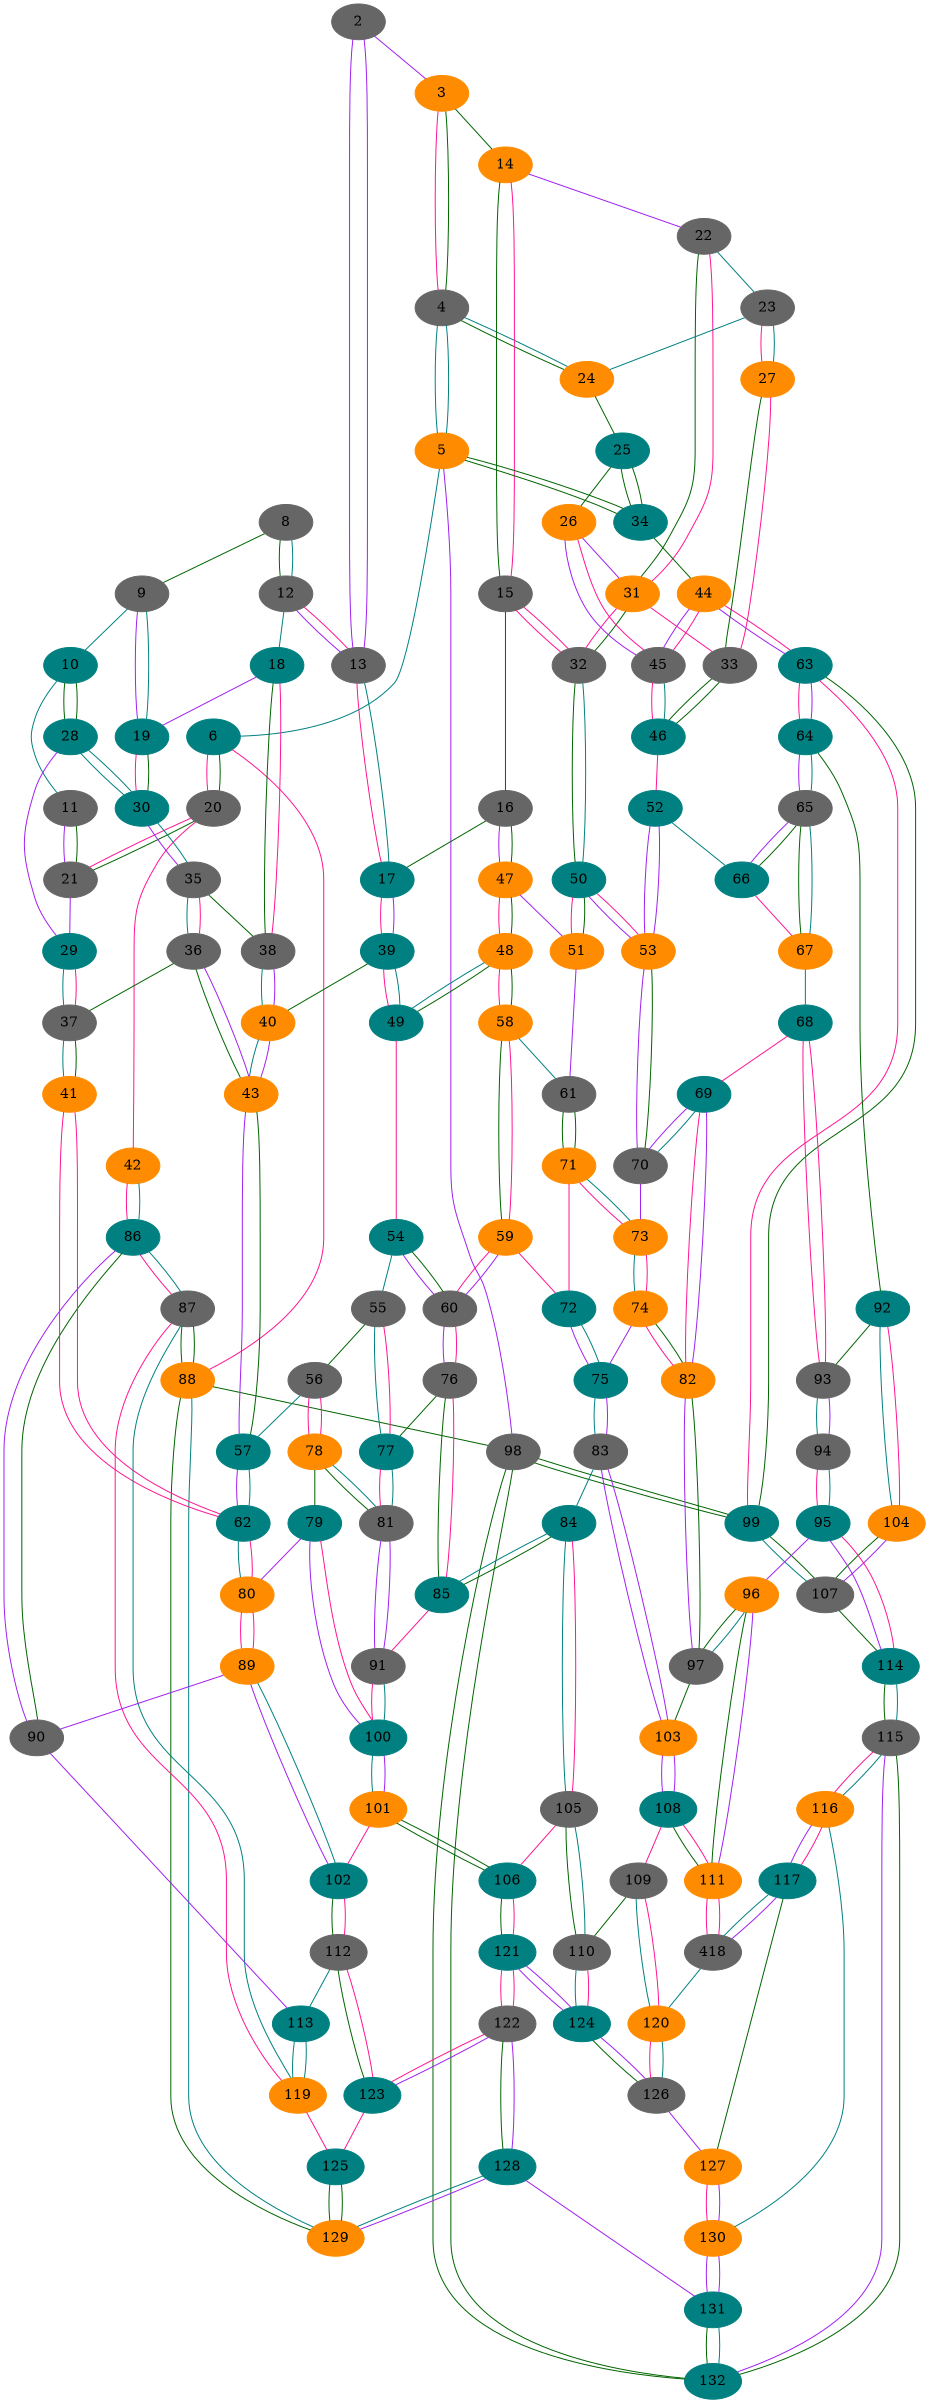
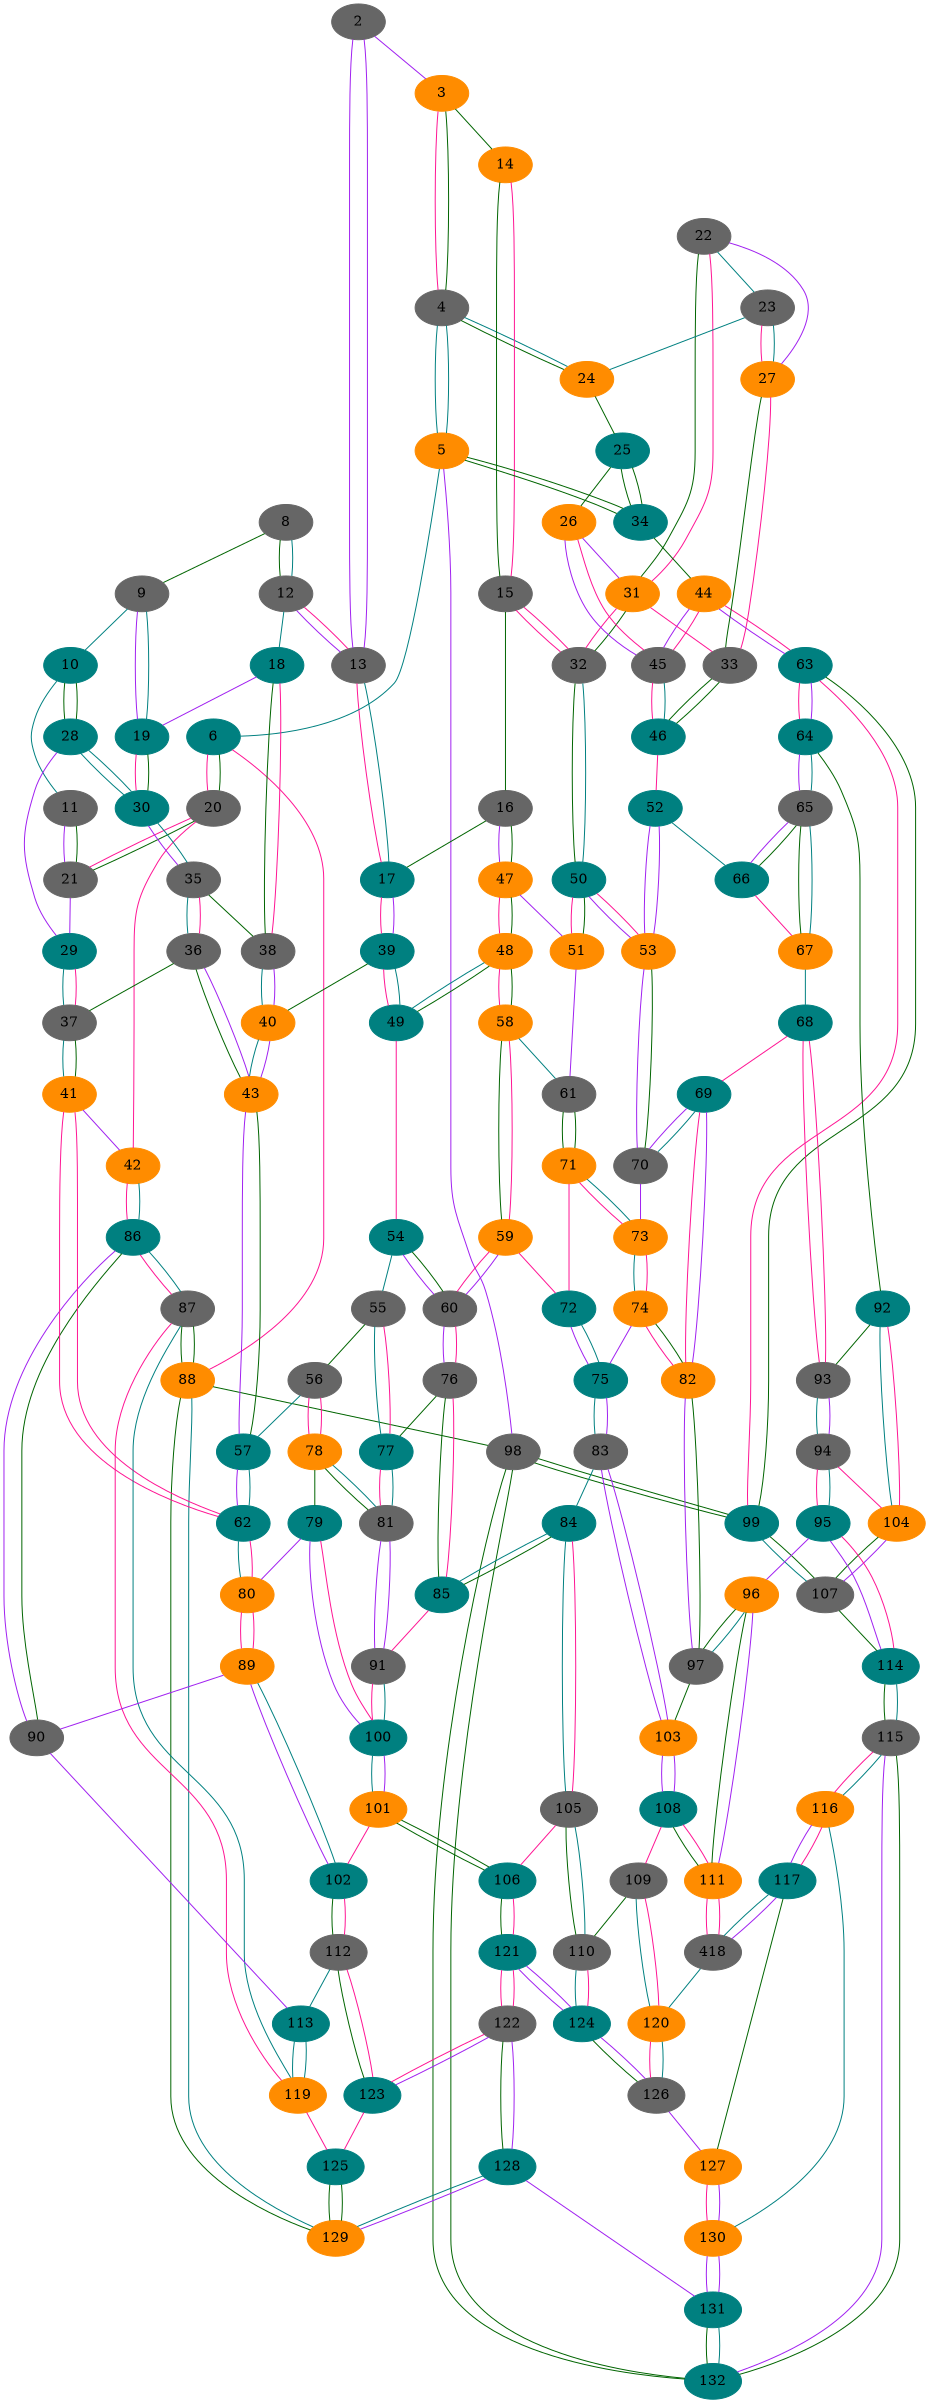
  graph {
    node [color=teal style=filled]
    edge [color=darkgreen]
    3 [color=darkorange]
    2 [color=gray40]
    13 [color=gray40]
    8 [color=gray40]
    9 [color=gray40]
    12 [color=gray40]
    4 [color=gray40]
    14 [color=darkorange]
    17
    5 [color=darkorange]
    24 [color=darkorange]
    15 [color=gray40]
    22 [color=gray40]
    6
    34
    98 [color=gray40]
    25
    20 [color=gray40]
    88 [color=darkorange]
    44 [color=darkorange]
    99
    132
    21 [color=gray40]
    42 [color=darkorange]
    129 [color=darkorange]
    11 [color=gray40]
    10
    19
    18
    28
    30
    29
    38 [color=gray40]
    39
    16 [color=gray40]
    32 [color=gray40]
    23 [color=gray40]
    31 [color=darkorange]
    47 [color=darkorange]
    50
    48 [color=darkorange]
    51 [color=darkorange]
    40 [color=darkorange]
    49
    35 [color=gray40]
    86
    37 [color=gray40]
    27 [color=darkorange]
    33 [color=gray40]
    26 [color=darkorange]
    45 [color=gray40]
    46
    41 [color=darkorange]
    36 [color=gray40]
    53 [color=darkorange]
    52
    63
    43 [color=darkorange]
    57
    62
    54
    80 [color=darkorange]
    87 [color=gray40]
    90 [color=gray40]
    64
    66
    58 [color=darkorange]
    61 [color=gray40]
    59 [color=darkorange]
    55 [color=gray40]
    60 [color=gray40]
    70 [color=gray40]
    71 [color=darkorange]
    67 [color=darkorange]
    73 [color=darkorange]
    56 [color=gray40]
    77
    76 [color=gray40]
    78 [color=darkorange]
    81 [color=gray40]
    79
    72
    75
    85
    89 [color=darkorange]
    65 [color=gray40]
    92
    107 [color=gray40]
    93 [color=gray40]
    104 [color=darkorange]
    68
    69
    82 [color=darkorange]
    94 [color=gray40]
    97 [color=gray40]
    74 [color=darkorange]
    83 [color=gray40]
    84
    103 [color=darkorange]
    91 [color=gray40]
    100
    101 [color=darkorange]
    102
    105 [color=gray40]
    108
    106
    110 [color=gray40]
    119 [color=darkorange]
    113
    125
    112 [color=gray40]
    95
    96 [color=darkorange]
    114
    111 [color=darkorange]
    115 [color=gray40]
    n117 [color=gray40 label=418]
    121
    123
    109 [color=gray40]
    124
    122 [color=gray40]
    120 [color=darkorange]
    126 [color=gray40]
    116 [color=darkorange]
    117
    130 [color=darkorange]
    127 [color=darkorange]
    131
    128
    3 -- 4 [color=deeppink]
    3 -- 4
    3 -- 14
    2 -- 3 [color=purple]
    2 -- 13 [color=purple]
    2 -- 13 [color=purple]
    13 -- 17 [color=deeppink]
    13 -- 17 [color=teal]
    8 -- 9
    8 -- 12
    8 -- 12 [color=teal]
    9 -- 10 [color=teal]
    9 -- 19 [color=purple]
    9 -- 19 [color=teal]
    12 -- 13 [color=purple]
    12 -- 13 [color=deeppink]
    12 -- 18 [color=teal]
    4 -- 5 [color=teal]
    4 -- 5 [color=teal]
    4 -- 24
    4 -- 24 [color=teal]
    14 -- 15
    14 -- 15 [color=deeppink]
-   14 -- 22 [color=purple]
+   27 -- 22 [color=purple]
    17 -- 39 [color=deeppink]
    17 -- 39 [color=purple]
    5 -- 6 [color=teal]
    5 -- 34
    5 -- 34
    5 -- 98 [color=purple]
    24 -- 25
    15 -- 16
    15 -- 32 [color=deeppink]
    15 -- 32 [color=deeppink]
    22 -- 23 [color=teal]
    22 -- 31
    22 -- 31 [color=deeppink]
    6 -- 20 [color=deeppink]
    6 -- 20
    6 -- 88 [color=deeppink]
    34 -- 44
    98 -- 99
    98 -- 99
    98 -- 132
    98 -- 132
    25 -- 34
    25 -- 34
    25 -- 26
    20 -- 21 [color=deeppink]
    20 -- 21
    20 -- 42 [color=deeppink]
    88 -- 98
    88 -- 129
    88 -- 129 [color=teal]
    44 -- 45 [color=purple]
    44 -- 45 [color=deeppink]
    44 -- 63 [color=purple]
    44 -- 63 [color=deeppink]
    99 -- 107 [color=teal]
    99 -- 107
    21 -- 29 [color=purple]
    42 -- 86 [color=deeppink]
    42 -- 86 [color=teal]
    11 -- 21 [color=purple]
    11 -- 21
    10 -- 11 [color=teal]
    10 -- 28
    10 -- 28
    19 -- 30 [color=deeppink]
    19 -- 30
    18 -- 19 [color=purple]
    18 -- 38
    18 -- 38 [color=deeppink]
    28 -- 30 [color=teal]
    28 -- 30 [color=teal]
    28 -- 29 [color=purple]
    30 -- 35 [color=purple]
    30 -- 35 [color=teal]
    29 -- 37 [color=teal]
    29 -- 37 [color=deeppink]
    38 -- 40 [color=teal]
    38 -- 40 [color=purple]
    39 -- 40
    39 -- 49 [color=deeppink]
    39 -- 49 [color=teal]
    16 -- 17
    16 -- 47 [color=purple]
    16 -- 47
    32 -- 50
    32 -- 50 [color=teal]
    23 -- 24 [color=teal]
    23 -- 27 [color=deeppink]
    23 -- 27 [color=teal]
    31 -- 32 [color=deeppink]
    31 -- 32
    31 -- 33 [color=deeppink]
    47 -- 48 [color=deeppink]
    47 -- 48
    47 -- 51 [color=purple]
    50 -- 51 [color=deeppink]
    50 -- 51
    50 -- 53 [color=purple]
    50 -- 53 [color=deeppink]
    48 -- 49 [color=teal]
    48 -- 49
    48 -- 58 [color=deeppink]
    48 -- 58
    51 -- 61 [color=purple]
    40 -- 43 [color=teal]
    40 -- 43 [color=purple]
    49 -- 54 [color=deeppink]
    35 -- 38
    35 -- 36 [color=teal]
    35 -- 36 [color=deeppink]
    86 -- 87 [color=deeppink]
    86 -- 87 [color=teal]
    86 -- 90 [color=purple]
    86 -- 90
    37 -- 41 [color=teal]
    37 -- 41
    27 -- 33
    27 -- 33 [color=deeppink]
    33 -- 46
    33 -- 46
    26 -- 31 [color=purple]
    26 -- 45 [color=purple]
    26 -- 45 [color=deeppink]
    45 -- 46 [color=deeppink]
    45 -- 46 [color=teal]
    46 -- 52 [color=deeppink]
+   41 -- 42 [color=purple]
    41 -- 62 [color=deeppink]
    41 -- 62 [color=deeppink]
    36 -- 37
    36 -- 43
    36 -- 43 [color=purple]
    53 -- 70 [color=purple]
    53 -- 70
    52 -- 53 [color=purple]
    52 -- 53 [color=purple]
    52 -- 66 [color=teal]
    63 -- 99 [color=deeppink]
    63 -- 99
    63 -- 64 [color=deeppink]
    63 -- 64 [color=purple]
    43 -- 57 [color=purple]
    43 -- 57
    57 -- 62 [color=purple]
    57 -- 62 [color=teal]
    62 -- 80 [color=teal]
    62 -- 80 [color=deeppink]
    54 -- 55 [color=teal]
    54 -- 60 [color=purple]
    54 -- 60
    80 -- 89 [color=deeppink]
    80 -- 89 [color=deeppink]
    87 -- 88
    87 -- 88
    87 -- 119 [color=deeppink]
    87 -- 119 [color=teal]
    90 -- 113 [color=purple]
    64 -- 65 [color=purple]
    64 -- 65 [color=teal]
    64 -- 92
    66 -- 67 [color=deeppink]
    58 -- 61 [color=teal]
    58 -- 59
    58 -- 59 [color=deeppink]
    61 -- 71
    61 -- 71
    59 -- 60 [color=deeppink]
    59 -- 60 [color=purple]
    59 -- 72 [color=deeppink]
    55 -- 56
    55 -- 77 [color=teal]
    55 -- 77 [color=deeppink]
    60 -- 76 [color=purple]
    60 -- 76 [color=deeppink]
    70 -- 73 [color=purple]
    71 -- 73 [color=deeppink]
    71 -- 73 [color=teal]
    71 -- 72 [color=deeppink]
    67 -- 68 [color=teal]
    73 -- 74 [color=teal]
    73 -- 74 [color=deeppink]
    56 -- 57 [color=teal]
    56 -- 78 [color=deeppink]
    56 -- 78 [color=deeppink]
    77 -- 81 [color=deeppink]
    77 -- 81 [color=teal]
    76 -- 77
    76 -- 85
    76 -- 85 [color=deeppink]
    78 -- 81
    78 -- 81 [color=teal]
    78 -- 79
    81 -- 91 [color=purple]
    81 -- 91 [color=purple]
    79 -- 80 [color=purple]
    79 -- 100 [color=purple]
    79 -- 100 [color=deeppink]
    72 -- 75 [color=purple]
    72 -- 75 [color=teal]
    75 -- 83 [color=teal]
    75 -- 83 [color=purple]
    85 -- 91 [color=deeppink]
    89 -- 90 [color=purple]
    89 -- 102 [color=purple]
    89 -- 102 [color=teal]
    65 -- 66 [color=purple]
    65 -- 66
    65 -- 67
    65 -- 67 [color=teal]
    92 -- 93
    92 -- 104 [color=teal]
    92 -- 104 [color=deeppink]
    107 -- 114
    93 -- 94 [color=teal]
    93 -- 94 [color=purple]
    104 -- 107
    104 -- 107 [color=purple]
    68 -- 93 [color=deeppink]
    68 -- 93 [color=deeppink]
    68 -- 69 [color=deeppink]
    69 -- 70 [color=purple]
    69 -- 70 [color=teal]
    69 -- 82 [color=deeppink]
    69 -- 82 [color=purple]
    82 -- 97 [color=purple]
    82 -- 97
+   94 -- 104 [color=deeppink]
    94 -- 95 [color=deeppink]
    94 -- 95 [color=teal]
    97 -- 103
    74 -- 75 [color=purple]
    74 -- 82 [color=deeppink]
    74 -- 82
    83 -- 84 [color=teal]
    83 -- 103 [color=purple]
    83 -- 103 [color=purple]
    84 -- 85 [color=teal]
    84 -- 85
    84 -- 105 [color=teal]
    84 -- 105 [color=deeppink]
    103 -- 108 [color=purple]
    103 -- 108 [color=purple]
    91 -- 100 [color=deeppink]
    91 -- 100 [color=teal]
    100 -- 101 [color=teal]
    100 -- 101 [color=purple]
    101 -- 102 [color=deeppink]
    101 -- 106
    101 -- 106
    102 -- 112
    102 -- 112 [color=deeppink]
    105 -- 106 [color=deeppink]
    105 -- 110
    105 -- 110 [color=teal]
    108 -- 111
    108 -- 111 [color=deeppink]
    108 -- 109 [color=deeppink]
    106 -- 121
    106 -- 121 [color=deeppink]
    110 -- 124 [color=teal]
    110 -- 124 [color=deeppink]
    119 -- 125 [color=deeppink]
    113 -- 119 [color=teal]
    113 -- 119 [color=teal]
    125 -- 129
    125 -- 129
    112 -- 113 [color=teal]
    112 -- 123
    112 -- 123 [color=deeppink]
    95 -- 96 [color=purple]
    95 -- 114 [color=purple]
    95 -- 114 [color=deeppink]
    96 -- 97
    96 -- 97 [color=teal]
    96 -- 111
    96 -- 111 [color=purple]
    114 -- 115
    114 -- 115 [color=teal]
    111 -- n117 [color=deeppink]
    111 -- n117 [color=deeppink]
    115 -- 132 [color=purple]
    115 -- 132
    115 -- 116 [color=deeppink]
    115 -- 116 [color=teal]
    n117 -- 120 [color=teal]
    121 -- 124 [color=purple]
    121 -- 124 [color=purple]
    121 -- 122 [color=deeppink]
    121 -- 122 [color=deeppink]
    123 -- 125 [color=deeppink]
    109 -- 110
    109 -- 120 [color=teal]
    109 -- 120 [color=deeppink]
    124 -- 126
    124 -- 126 [color=purple]
    122 -- 123 [color=deeppink]
    122 -- 123 [color=purple]
    122 -- 128
    122 -- 128 [color=purple]
    120 -- 126 [color=deeppink]
    120 -- 126 [color=teal]
    126 -- 127 [color=purple]
    116 -- 117 [color=purple]
    116 -- 117 [color=deeppink]
    116 -- 130 [color=teal]
    117 -- n117 [color=teal]
    117 -- n117 [color=purple]
    117 -- 127
    130 -- 131 [color=purple]
    130 -- 131 [color=purple]
    127 -- 130 [color=deeppink]
    127 -- 130 [color=purple]
    131 -- 132
    131 -- 132 [color=teal]
    128 -- 129 [color=teal]
    128 -- 129 [color=purple]
    128 -- 131 [color=purple]
  }
